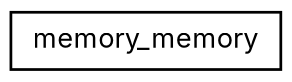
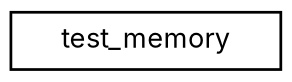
  digraph {
    rankdir=LR
    fontname=Inter
-   n1 [color=black fillcolor=white fontname=Inter fontsize=10 height=0.2 label=memory_memory shape=record style=filled width=0.4]
+   n1 [color=black fillcolor=white fontname=Inter fontsize=10 height=0.2 label=test_memory shape=record style=filled width=0.4]
  }
